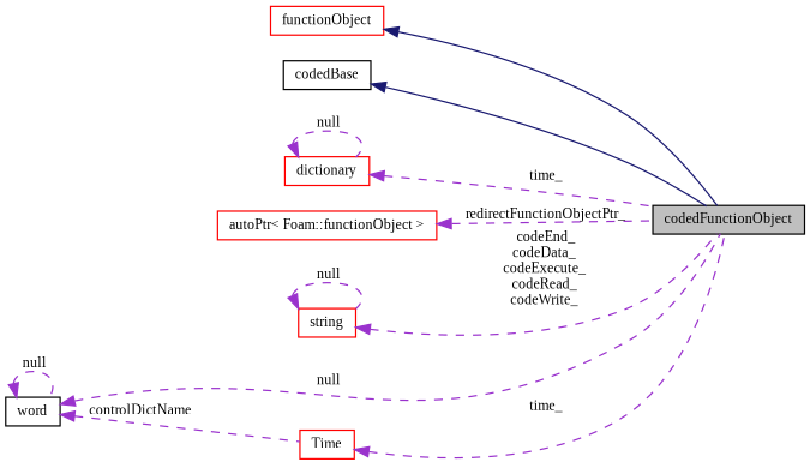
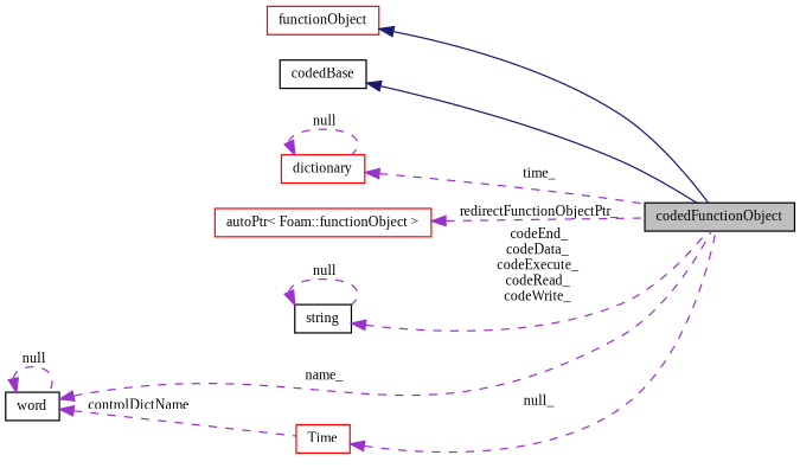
  digraph {
    fontname="Liberation Serif"
    rankdir=LR
    node [color=red fontname="Liberation Serif" fontsize=10 shape=record]
    edge [color=darkorchid3 dir=back fontname="Liberation Serif" fontsize=10 labelfontname=Helvetica labelfontsize=10 style=dashed]
    n1 [color=black fillcolor=grey75 fontcolor=black height=0.2 label=codedFunctionObject style=filled width=0.4]
    n2 [height=0.2 label=functionObject width=0.4]
    n3 [color=black height=0.2 label=codedBase width=0.4]
    n4 [height=0.2 label=dictionary width=0.4]
    n5 [height=0.2 label="autoPtr\< Foam::functionObject \>" width=0.4]
-   n6 [height=0.2 label=string width=0.4]
+   n6 [color=black height=0.2 label=string width=0.4]
    n7 [color=black height=0.2 label=word width=0.4]
    n8 [height=0.2 label=Time width=0.4]
    n2 -> n1 [color=midnightblue style=solid]
    n3 -> n1 [color=midnightblue style=solid]
    n4 -> n1 [label=" time_"]
    n4 -> n4 [label=" null"]
    n5 -> n1 [label=" redirectFunctionObjectPtr_"]
    n6 -> n1 [label=" codeEnd_\ncodeData_\ncodeExecute_\ncodeRead_\ncodeWrite_"]
    n6 -> n6 [label=" null"]
-   n7 -> n1 [label=" null"]
+   n7 -> n1 [label=" name_"]
    n7 -> n7 [label=" null"]
    n7 -> n8 [label=" controlDictName"]
-   n8 -> n1 [label=" time_"]
+   n8 -> n1 [label=" null_"]
  }
